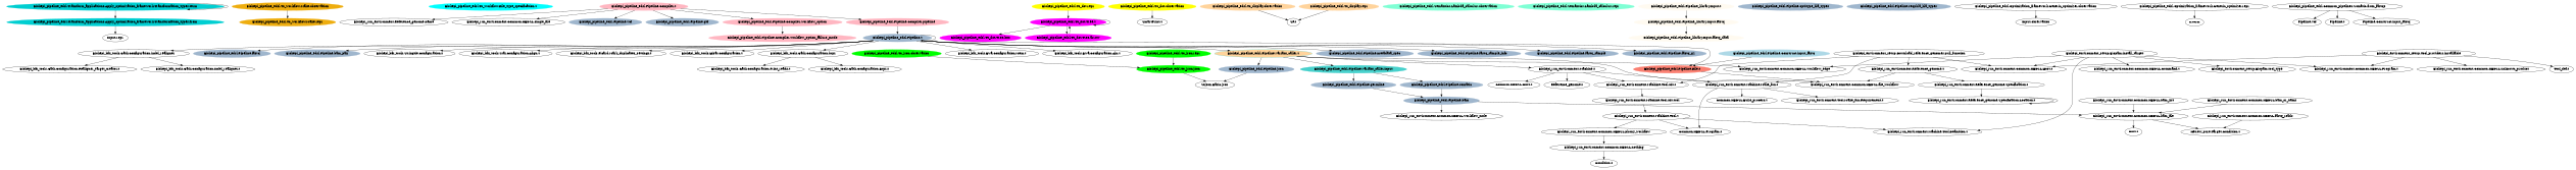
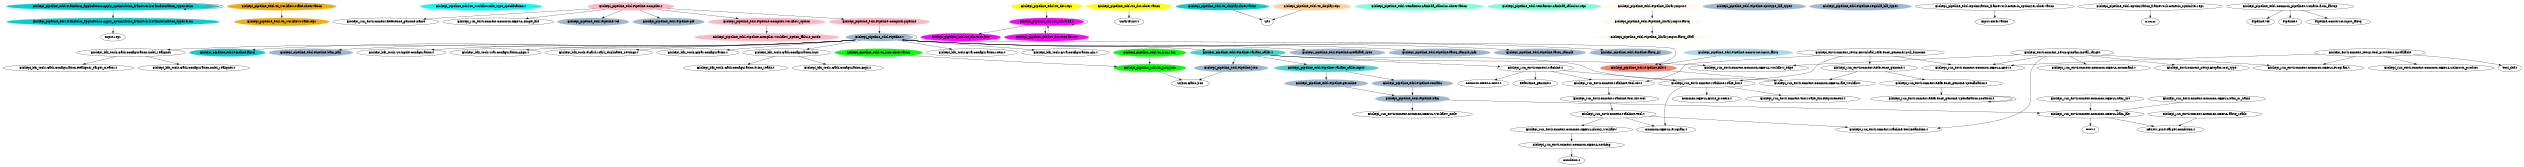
  digraph {
    fontsize="12pt"
    rankdir=TB
    "Biokepi_pipeline_edsl.Transform_applications.Apply_optimization_framework.Transformation_types.term" [color=darkturquoise style=filled]
    "Biokepi_pipeline_edsl.Transform_applications.Apply_optimization_framework.Transformation_types.from" [color=darkturquoise style=filled]
    "Input.repr"
    "Biokepi_pipeline_edsl.To_workflow.Make.observation" [color=darkgoldenrod2 style=filled]
    "Biokepi_pipeline_edsl.To_workflow.Make.repr" [color=darkgoldenrod2 style=filled]
    "Biokepi_pipeline_edsl.To_workflow.File_type_specification.t" [color=cyan style=filled]
    "Biokepi_pipeline_edsl.To_json.observation" [color=green style=filled]
    "Biokepi_pipeline_edsl.To_json.json" [color=green style=filled]
    "Yojson.Basic.json"
    "Biokepi_pipeline_edsl.To_json.repr" [color=green style=filled]
    "Biokepi_pipeline_edsl.To_dot.Tree.t" [color=magenta style=filled]
    "Biokepi_pipeline_edsl.To_dot.Tree.box" [color=magenta style=filled]
    "Biokepi_pipeline_edsl.To_dot.Tree.arrow" [color=magenta style=filled]
    "Biokepi_pipeline_edsl.To_dot.observation" [color=yellow style=filled]
    "SmartPrint.t"
    "Biokepi_pipeline_edsl.To_dot.repr" [color=yellow style=filled]
-   "Biokepi_pipeline_edsl.To_display.observation" [color=burlywood1 style=filled]
+   "Biokepi_pipeline_edsl.To_display.observation" [color=burlywood1 style=filled fillcolor=darkturquoise]
    "SP.t"
    "Biokepi_pipeline_edsl.To_display.repr" [color=burlywood1 style=filled]
    "Biokepi_pipeline_edsl.Semantics.Lambda_calculus.observation" [color=aquamarine style=filled]
    "Biokepi_pipeline_edsl.Semantics.Lambda_calculus.repr" [color=aquamarine style=filled]
    "Biokepi_pipeline_edsl.Pipeline_library.Input.fastq_data" [color=floralwhite style=filled]
    "Biokepi_pipeline_edsl.Pipeline_library.Input.fastq" [color=floralwhite style=filled]
    "Biokepi_pipeline_edsl.Pipeline_library.Input.t" [color=floralwhite style=filled]
    "Biokepi_pipeline_edsl.Pipeline.Compiler.t" [color=lightpink style=filled]
    "Biokepi_run_environment.Reference_genome.name"
    "Biokepi_run_environment.Common.KEDSL.single_file"
    "Biokepi_pipeline_edsl.Pipeline.vcf" [color=slategray3 style=filled]
    "Biokepi_pipeline_edsl.Pipeline.gtf" [color=slategray3 style=filled]
    "Biokepi_pipeline_edsl.Pipeline.Compiler.workflow_option" [color=lightpink style=filled]
    "Biokepi_pipeline_edsl.Pipeline.Compiler.pipeline" [color=lightpink style=filled]
    "Biokepi_pipeline_edsl.Pipeline.Compiler.workflow_option_failure_mode" [color=lightpink style=filled]
    "Biokepi_pipeline_edsl.Pipeline.t" [color=slategray3 style=filled]
    "Biokepi_pipeline_edsl.Pipeline.File.t" [color=salmon style=filled]
-   "Biokepi_pipeline_edsl.Pipeline.Variant_caller.t" [color=mediumturquoise style=filled fillcolor=burlywood1]
+   "Biokepi_pipeline_edsl.Pipeline.Variant_caller.t" [color=mediumturquoise style=filled]
    "Biokepi_pipeline_edsl.Pipeline.metadata_spec" [color=slategray3 style=filled]
    "Biokepi_pipeline_edsl.Pipeline.fastq_sample_info" [color=slategray3 style=filled]
    "Biokepi_pipeline_edsl.Pipeline.fastq_sample" [color=slategray3 style=filled]
    "Biokepi_pipeline_edsl.Pipeline.fastq_gz" [color=slategray3 style=filled]
-   "Biokepi_pipeline_edsl.Pipeline.fastq" [color=slategray3 style=filled]
+   "Biokepi_pipeline_edsl.Pipeline.fastq" [color=slategray3 style=filled fillcolor=darkturquoise]
    "Biokepi_pipeline_edsl.Pipeline.bam_pair" [color=slategray3 style=filled]
    "Biokepi_bfx_tools.Stringtie.Configuration.t"
    "Biokepi_bfx_tools.Star.Configuration.Align.t"
    "Biokepi_bfx_tools.Picard.Mark_duplicates_settings.t"
    "Biokepi_bfx_tools.Hisat.Configuration.t"
    "Biokepi_bfx_tools.Gatk.Configuration.indel_realigner"
    "Biokepi_bfx_tools.Gatk.Configuration.bqsr"
    "Biokepi_bfx_tools.Bwa.Configuration.Mem.t"
    "Biokepi_bfx_tools.Bwa.Configuration.Aln.t"
    "Biokepi_run_environment.Common.KEDSL.file_workflow"
    "Biokepi_run_environment.Machine.t"
    "Biokepi_run_environment.Common.KEDSL.workflow_edge"
    "Biokepi_pipeline_edsl.Pipeline.json" [color=slategray3 style=filled]
    "Biokepi_pipeline_edsl.Pipeline.Variant_caller.input" [color=mediumturquoise style=filled]
    "Biokepi_bfx_tools.Gatk.Configuration.Realigner_target_creator.t"
    "Biokepi_bfx_tools.Gatk.Configuration.Indel_realigner.t"
    "Biokepi_bfx_tools.Gatk.Configuration.Print_reads.t"
    "Biokepi_bfx_tools.Gatk.Configuration.Bqsr.t"
    "Biokepi_pipeline_edsl.Pipeline.Construct.input_fastq" [color=lightblue style=filled]
    "Biokepi_run_environment.Machine.Tool.Kit.t"
    "Biokepi_run_environment.Machine.Make_fun.t"
    "Reference_genome.t"
    "Common.KEDSL.Host.t"
    "Biokepi_pipeline_edsl.Pipeline.somatic" [color=slategray3 style=filled]
    "Biokepi_pipeline_edsl.Pipeline.germline" [color=slategray3 style=filled]
    "Biokepi_run_environment.Machine.Tool.Kit.tool"
    "Common.KEDSL.Program.t"
    "Common.KEDSL.Build_process.t"
    n69 [label="Biokepi_run_environment.Tool.Make_fun.Requirement.t"]
    "Biokepi_pipeline_edsl.Pipeline.bam" [color=slategray3 style=filled]
    "Biokepi_run_environment.Common.KEDSL.workflow_node"
    "Biokepi_run_environment.Common.KEDSL.bam_file"
    "Ketrew_pure.Target.Condition.t"
    "Host.t"
    "Biokepi_pipeline_edsl.Pipeline.optitype_hla_types" [color=slategray3 style=filled]
    "Biokepi_pipeline_edsl.Pipeline.seq2hla_hla_types" [color=slategray3 style=filled]
    "Biokepi_pipeline_edsl.Optimization_framework.Generic_optimizer.observation"
    "Input.observation"
    "Biokepi_pipeline_edsl.Optimization_framework.Generic_optimizer.repr"
    "X.term"
    "Biokepi_pipeline_edsl.Common_pipelines.Somatic.from_fastqs"
    "Pipeline.vcf"
    "Pipeline.t"
    "Pipeline.Construct.input_fastq"
    "Biokepi_environment_setup.Tool_providers.installable"
    "Tool_def.t"
    "Biokepi_run_environment.Common.KEDSL.unknown_product"
    "Biokepi_run_environment.Common.KEDSL.Program.t"
    "Biokepi_run_environment.Common.KEDSL.Host.t"
    "Biokepi_environment_setup.Download_reference_genomes.pull_function"
    "Biokepi_run_environment.Reference_genome.t"
    "Biokepi_run_environment.Reference_genome.Specification.t"
    "Biokepi_run_environment.Reference_genome.Specification.Location.t"
    "Biokepi_run_environment.Machine.Tool.t"
    "Biokepi_environment_setup.Biopam.install_target"
    "Biokepi_run_environment.Machine.Tool.Definition.t"
    "Biokepi_run_environment.Common.KEDSL.Command.t"
    "Biokepi_environment_setup.Biopam.tool_type"
    "Biokepi_run_environment.Common.KEDSL.phony_workflow"
    "Biokepi_run_environment.Common.KEDSL.nothing"
    "Condition.t"
    "Biokepi_run_environment.Common.KEDSL.bam_or_bams"
    "Biokepi_run_environment.Common.KEDSL.bam_list"
    "Biokepi_run_environment.Common.KEDSL.fastq_reads"
    "Biokepi_pipeline_edsl.Transform_applications.Apply_optimization_framework.Transformation_types.term" -> "Biokepi_pipeline_edsl.Transform_applications.Apply_optimization_framework.Transformation_types.term"
    "Biokepi_pipeline_edsl.Transform_applications.Apply_optimization_framework.Transformation_types.term" -> "Biokepi_pipeline_edsl.Transform_applications.Apply_optimization_framework.Transformation_types.from"
    "Biokepi_pipeline_edsl.Transform_applications.Apply_optimization_framework.Transformation_types.from" -> "Input.repr"
    "Biokepi_pipeline_edsl.To_workflow.Make.observation" -> "Biokepi_pipeline_edsl.To_workflow.Make.repr"
    "Biokepi_pipeline_edsl.To_json.observation" -> "Biokepi_pipeline_edsl.To_json.json"
    "Biokepi_pipeline_edsl.To_json.json" -> "Yojson.Basic.json"
    "Biokepi_pipeline_edsl.To_json.repr" -> "Biokepi_pipeline_edsl.To_json.json"
    "Biokepi_pipeline_edsl.To_dot.Tree.t" -> "Biokepi_pipeline_edsl.To_dot.Tree.t"
    "Biokepi_pipeline_edsl.To_dot.Tree.t" -> "Biokepi_pipeline_edsl.To_dot.Tree.box"
    "Biokepi_pipeline_edsl.To_dot.Tree.t" -> "Biokepi_pipeline_edsl.To_dot.Tree.arrow"
    "Biokepi_pipeline_edsl.To_dot.Tree.arrow" -> "Biokepi_pipeline_edsl.To_dot.Tree.t"
    "Biokepi_pipeline_edsl.To_dot.observation" -> "SmartPrint.t"
    "Biokepi_pipeline_edsl.To_dot.repr" -> "Biokepi_pipeline_edsl.To_dot.Tree.t"
    "Biokepi_pipeline_edsl.To_display.observation" -> "SP.t"
    "Biokepi_pipeline_edsl.To_display.repr" -> "SP.t"
    "Biokepi_pipeline_edsl.Pipeline_library.Input.fastq" -> "Biokepi_pipeline_edsl.Pipeline_library.Input.fastq_data"
    "Biokepi_pipeline_edsl.Pipeline_library.Input.t" -> "Biokepi_pipeline_edsl.Pipeline_library.Input.fastq"
    "Biokepi_pipeline_edsl.Pipeline.Compiler.t" -> "Biokepi_run_environment.Reference_genome.name"
    "Biokepi_pipeline_edsl.Pipeline.Compiler.t" -> "Biokepi_run_environment.Common.KEDSL.single_file"
    "Biokepi_pipeline_edsl.Pipeline.Compiler.t" -> "Biokepi_pipeline_edsl.Pipeline.vcf"
    "Biokepi_pipeline_edsl.Pipeline.Compiler.t" -> "Biokepi_pipeline_edsl.Pipeline.gtf"
    "Biokepi_pipeline_edsl.Pipeline.Compiler.t" -> "Biokepi_pipeline_edsl.Pipeline.Compiler.workflow_option"
    "Biokepi_pipeline_edsl.Pipeline.Compiler.t" -> "Biokepi_pipeline_edsl.Pipeline.Compiler.pipeline"
    "Biokepi_pipeline_edsl.Pipeline.Compiler.workflow_option" -> "Biokepi_pipeline_edsl.Pipeline.Compiler.workflow_option_failure_mode"
    "Biokepi_pipeline_edsl.Pipeline.Compiler.pipeline" -> "Biokepi_pipeline_edsl.Pipeline.t"
    "Biokepi_pipeline_edsl.Pipeline.t" -> "Biokepi_pipeline_edsl.Pipeline.t"
    "Biokepi_pipeline_edsl.Pipeline.t" -> "Biokepi_pipeline_edsl.Pipeline.File.t"
    "Biokepi_pipeline_edsl.Pipeline.t" -> "Biokepi_pipeline_edsl.Pipeline.Variant_caller.t"
    "Biokepi_pipeline_edsl.Pipeline.t" -> "Biokepi_pipeline_edsl.Pipeline.metadata_spec"
    "Biokepi_pipeline_edsl.Pipeline.t" -> "Biokepi_pipeline_edsl.Pipeline.fastq_sample_info"
    "Biokepi_pipeline_edsl.Pipeline.t" -> "Biokepi_pipeline_edsl.Pipeline.fastq_sample"
    "Biokepi_pipeline_edsl.Pipeline.t" -> "Biokepi_pipeline_edsl.Pipeline.fastq_gz"
    "Biokepi_pipeline_edsl.Pipeline.t" -> "Biokepi_pipeline_edsl.Pipeline.fastq"
    "Biokepi_pipeline_edsl.Pipeline.t" -> "Biokepi_pipeline_edsl.Pipeline.bam_pair"
    "Biokepi_pipeline_edsl.Pipeline.t" -> "Biokepi_bfx_tools.Stringtie.Configuration.t"
    "Biokepi_pipeline_edsl.Pipeline.t" -> "Biokepi_bfx_tools.Star.Configuration.Align.t"
    "Biokepi_pipeline_edsl.Pipeline.t" -> "Biokepi_bfx_tools.Picard.Mark_duplicates_settings.t"
    "Biokepi_pipeline_edsl.Pipeline.t" -> "Biokepi_bfx_tools.Hisat.Configuration.t"
    "Biokepi_pipeline_edsl.Pipeline.t" -> "Biokepi_bfx_tools.Gatk.Configuration.indel_realigner"
    "Biokepi_pipeline_edsl.Pipeline.t" -> "Biokepi_bfx_tools.Gatk.Configuration.bqsr"
    "Biokepi_pipeline_edsl.Pipeline.t" -> "Biokepi_bfx_tools.Bwa.Configuration.Mem.t"
    "Biokepi_pipeline_edsl.Pipeline.t" -> "Biokepi_bfx_tools.Bwa.Configuration.Aln.t"
    "Biokepi_pipeline_edsl.Pipeline.File.t" -> "Biokepi_run_environment.Common.KEDSL.file_workflow"
    "Biokepi_pipeline_edsl.Pipeline.Variant_caller.t" -> "Biokepi_run_environment.Common.KEDSL.file_workflow"
    "Biokepi_pipeline_edsl.Pipeline.Variant_caller.t" -> "Biokepi_run_environment.Machine.t"
    "Biokepi_pipeline_edsl.Pipeline.Variant_caller.t" -> "Biokepi_run_environment.Common.KEDSL.workflow_edge"
    "Biokepi_pipeline_edsl.Pipeline.Variant_caller.t" -> "Biokepi_pipeline_edsl.Pipeline.json"
    "Biokepi_pipeline_edsl.Pipeline.Variant_caller.t" -> "Biokepi_pipeline_edsl.Pipeline.Variant_caller.input"
    "Biokepi_bfx_tools.Gatk.Configuration.indel_realigner" -> "Biokepi_bfx_tools.Gatk.Configuration.Realigner_target_creator.t"
    "Biokepi_bfx_tools.Gatk.Configuration.indel_realigner" -> "Biokepi_bfx_tools.Gatk.Configuration.Indel_realigner.t"
    "Biokepi_bfx_tools.Gatk.Configuration.bqsr" -> "Biokepi_bfx_tools.Gatk.Configuration.Print_reads.t"
    "Biokepi_bfx_tools.Gatk.Configuration.bqsr" -> "Biokepi_bfx_tools.Gatk.Configuration.Bqsr.t"
    "Biokepi_run_environment.Machine.t" -> "Biokepi_run_environment.Machine.Tool.Kit.t"
    "Biokepi_run_environment.Machine.t" -> "Biokepi_run_environment.Machine.Make_fun.t"
    "Biokepi_run_environment.Machine.t" -> "Reference_genome.t"
    "Biokepi_run_environment.Machine.t" -> "Common.KEDSL.Host.t"
    "Biokepi_pipeline_edsl.Pipeline.json" -> "Yojson.Basic.json"
    "Biokepi_pipeline_edsl.Pipeline.Variant_caller.input" -> "Biokepi_pipeline_edsl.Pipeline.somatic"
    "Biokepi_pipeline_edsl.Pipeline.Variant_caller.input" -> "Biokepi_pipeline_edsl.Pipeline.germline"
    "Biokepi_pipeline_edsl.Pipeline.Construct.input_fastq" -> "Biokepi_pipeline_edsl.Pipeline.File.t"
    "Biokepi_run_environment.Machine.Tool.Kit.t" -> "Biokepi_run_environment.Machine.Tool.Kit.tool"
    "Biokepi_run_environment.Machine.Make_fun.t" -> "Common.KEDSL.Program.t"
    "Biokepi_run_environment.Machine.Make_fun.t" -> "Common.KEDSL.Build_process.t"
    "Biokepi_run_environment.Machine.Make_fun.t" -> n69
    "Biokepi_pipeline_edsl.Pipeline.somatic" -> "Biokepi_pipeline_edsl.Pipeline.bam"
    "Biokepi_pipeline_edsl.Pipeline.germline" -> "Biokepi_pipeline_edsl.Pipeline.bam"
    "Biokepi_run_environment.Machine.Tool.Kit.tool" -> "Biokepi_run_environment.Machine.Tool.t"
    "Biokepi_pipeline_edsl.Pipeline.bam" -> "Biokepi_run_environment.Common.KEDSL.workflow_node"
    "Biokepi_pipeline_edsl.Pipeline.bam" -> "Biokepi_run_environment.Common.KEDSL.bam_file"
    "Biokepi_run_environment.Common.KEDSL.bam_file" -> "Ketrew_pure.Target.Condition.t"
    "Biokepi_run_environment.Common.KEDSL.bam_file" -> "Host.t"
    "Biokepi_pipeline_edsl.Optimization_framework.Generic_optimizer.observation" -> "Input.observation"
    "Biokepi_pipeline_edsl.Optimization_framework.Generic_optimizer.repr" -> "X.term"
    "Biokepi_pipeline_edsl.Common_pipelines.Somatic.from_fastqs" -> "Pipeline.vcf"
    "Biokepi_pipeline_edsl.Common_pipelines.Somatic.from_fastqs" -> "Pipeline.t"
    "Biokepi_pipeline_edsl.Common_pipelines.Somatic.from_fastqs" -> "Pipeline.Construct.input_fastq"
    "Biokepi_environment_setup.Tool_providers.installable" -> "Tool_def.t"
    "Biokepi_environment_setup.Tool_providers.installable" -> "Biokepi_run_environment.Common.KEDSL.unknown_product"
    "Biokepi_environment_setup.Tool_providers.installable" -> "Biokepi_run_environment.Common.KEDSL.Program.t"
    "Biokepi_environment_setup.Tool_providers.installable" -> "Biokepi_run_environment.Common.KEDSL.Host.t"
    "Biokepi_environment_setup.Download_reference_genomes.pull_function" -> "Biokepi_run_environment.Machine.Tool.Kit.t"
    "Biokepi_environment_setup.Download_reference_genomes.pull_function" -> "Biokepi_run_environment.Machine.Make_fun.t"
    "Biokepi_environment_setup.Download_reference_genomes.pull_function" -> "Biokepi_run_environment.Common.KEDSL.Host.t"
    "Biokepi_environment_setup.Download_reference_genomes.pull_function" -> "Biokepi_run_environment.Reference_genome.t"
    "Biokepi_run_environment.Reference_genome.t" -> "Biokepi_run_environment.Common.KEDSL.file_workflow"
    "Biokepi_run_environment.Reference_genome.t" -> "Biokepi_run_environment.Reference_genome.Specification.t"
    "Biokepi_run_environment.Reference_genome.Specification.t" -> "Biokepi_run_environment.Reference_genome.Specification.Location.t"
    "Biokepi_run_environment.Reference_genome.Specification.Location.t" -> "Biokepi_run_environment.Reference_genome.Specification.Location.t"
    "Biokepi_run_environment.Machine.Tool.t" -> "Common.KEDSL.Program.t"
    "Biokepi_run_environment.Machine.Tool.t" -> "Biokepi_run_environment.Machine.Tool.Definition.t"
    "Biokepi_run_environment.Machine.Tool.t" -> "Biokepi_run_environment.Common.KEDSL.phony_workflow"
    "Biokepi_environment_setup.Biopam.install_target" -> "Biokepi_run_environment.Common.KEDSL.workflow_edge"
    "Biokepi_environment_setup.Biopam.install_target" -> "Biokepi_run_environment.Common.KEDSL.Program.t"
    "Biokepi_environment_setup.Biopam.install_target" -> "Biokepi_run_environment.Common.KEDSL.Host.t"
    "Biokepi_environment_setup.Biopam.install_target" -> "Biokepi_run_environment.Machine.Tool.Definition.t"
    "Biokepi_environment_setup.Biopam.install_target" -> "Biokepi_run_environment.Common.KEDSL.Command.t"
    "Biokepi_environment_setup.Biopam.install_target" -> "Biokepi_environment_setup.Biopam.tool_type"
    "Biokepi_run_environment.Common.KEDSL.phony_workflow" -> "Biokepi_run_environment.Common.KEDSL.nothing"
    "Biokepi_run_environment.Common.KEDSL.nothing" -> "Condition.t"
    "Biokepi_run_environment.Common.KEDSL.bam_or_bams" -> "Biokepi_run_environment.Common.KEDSL.bam_file"
    "Biokepi_run_environment.Common.KEDSL.bam_list" -> "Biokepi_run_environment.Common.KEDSL.bam_file"
    "Biokepi_run_environment.Common.KEDSL.fastq_reads" -> "Ketrew_pure.Target.Condition.t"
  }
